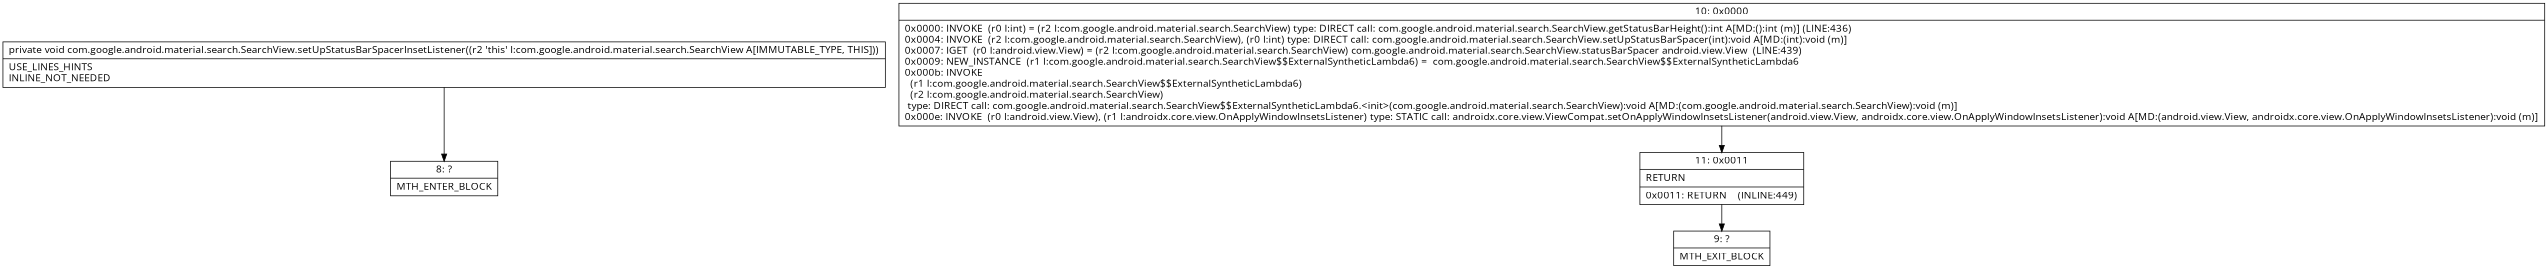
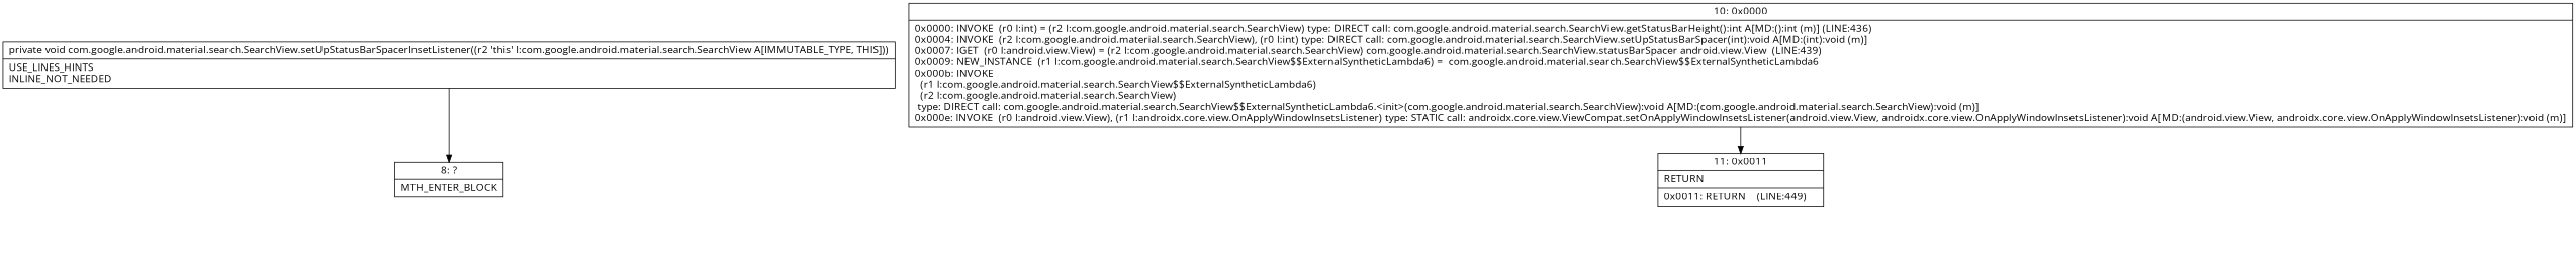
  digraph {
    fontname="Open Sans"
    node [fontname="Open Sans" shape=record]
    edge [fontname="Open Sans"]
    n1 [label="{8\:\ ?|MTH_ENTER_BLOCK\l}"]
    n2 [label="{10\:\ 0x0000|0x0000: INVOKE  (r0 I:int) = (r2 I:com.google.android.material.search.SearchView) type: DIRECT call: com.google.android.material.search.SearchView.getStatusBarHeight():int A[MD:():int (m)] (LINE:436)\l0x0004: INVOKE  (r2 I:com.google.android.material.search.SearchView), (r0 I:int) type: DIRECT call: com.google.android.material.search.SearchView.setUpStatusBarSpacer(int):void A[MD:(int):void (m)]\l0x0007: IGET  (r0 I:android.view.View) = (r2 I:com.google.android.material.search.SearchView) com.google.android.material.search.SearchView.statusBarSpacer android.view.View  (LINE:439)\l0x0009: NEW_INSTANCE  (r1 I:com.google.android.material.search.SearchView$$ExternalSyntheticLambda6) =  com.google.android.material.search.SearchView$$ExternalSyntheticLambda6 \l0x000b: INVOKE  \l  (r1 I:com.google.android.material.search.SearchView$$ExternalSyntheticLambda6)\l  (r2 I:com.google.android.material.search.SearchView)\l type: DIRECT call: com.google.android.material.search.SearchView$$ExternalSyntheticLambda6.\<init\>(com.google.android.material.search.SearchView):void A[MD:(com.google.android.material.search.SearchView):void (m)]\l0x000e: INVOKE  (r0 I:android.view.View), (r1 I:androidx.core.view.OnApplyWindowInsetsListener) type: STATIC call: androidx.core.view.ViewCompat.setOnApplyWindowInsetsListener(android.view.View, androidx.core.view.OnApplyWindowInsetsListener):void A[MD:(android.view.View, androidx.core.view.OnApplyWindowInsetsListener):void (m)]\l}"]
-   n3 [label="{11\:\ 0x0011|RETURN\l|0x0011: RETURN    (INLINE:449)\l}"]
-   n4 [label="{9\:\ ?|MTH_EXIT_BLOCK\l}"]
+   n3 [label="{11\:\ 0x0011|RETURN\l|0x0011: RETURN    (LINE:449)\l}"]
    n5 [label="{private void com.google.android.material.search.SearchView.setUpStatusBarSpacerInsetListener((r2 'this' I:com.google.android.material.search.SearchView A[IMMUTABLE_TYPE, THIS]))  | USE_LINES_HINTS\lINLINE_NOT_NEEDED\l}"]
    n2 -> n3
-   n3 -> n4
    n5 -> n1
  }
